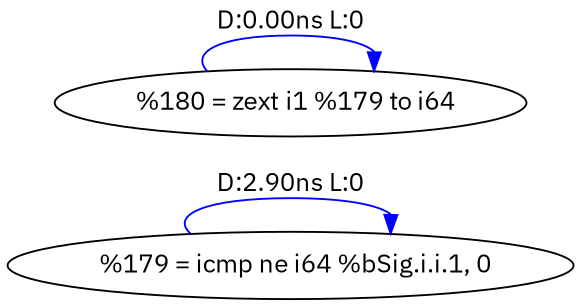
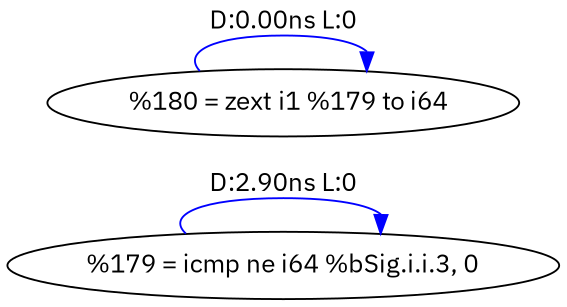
  digraph {
    rankdir=LR
    fontname="IBM Plex Sans"
    node [fontname="IBM Plex Sans"]
    edge [color=blue fontname="IBM Plex Sans"]
-   n1 [label="  %179 = icmp ne i64 %bSig.i.i.1, 0"]
+   n1 [label="%179 = icmp ne i64 %bSig.i.i.3, 0"]
    n2 [label="  %180 = zext i1 %179 to i64"]
    n1 -> n1 [label="D:2.90ns L:0"]
    n2 -> n2 [label="D:0.00ns L:0"]
  }
